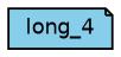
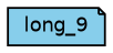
  digraph {
    rankdir=LR
-   n1 [color=black fillcolor=skyblue fontname=Helvetica fontsize=10 height=0.2 label=long_4 shape=note style=filled width=0.4]
+   n1 [color=black fillcolor=skyblue fontname=Helvetica fontsize=10 height=0.2 label=long_9 shape=note style=filled width=0.4]
  }
